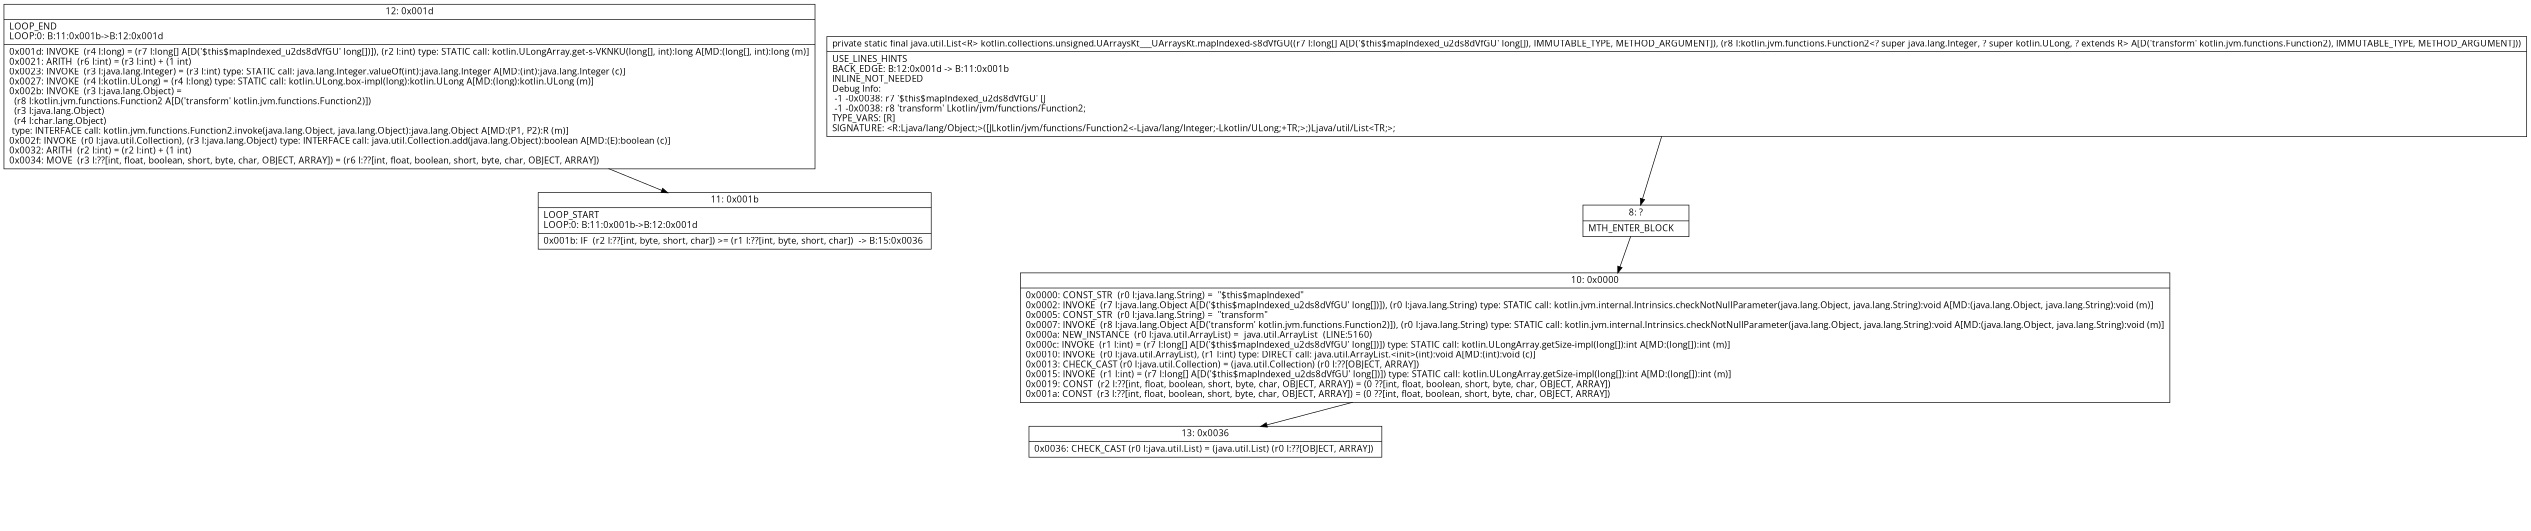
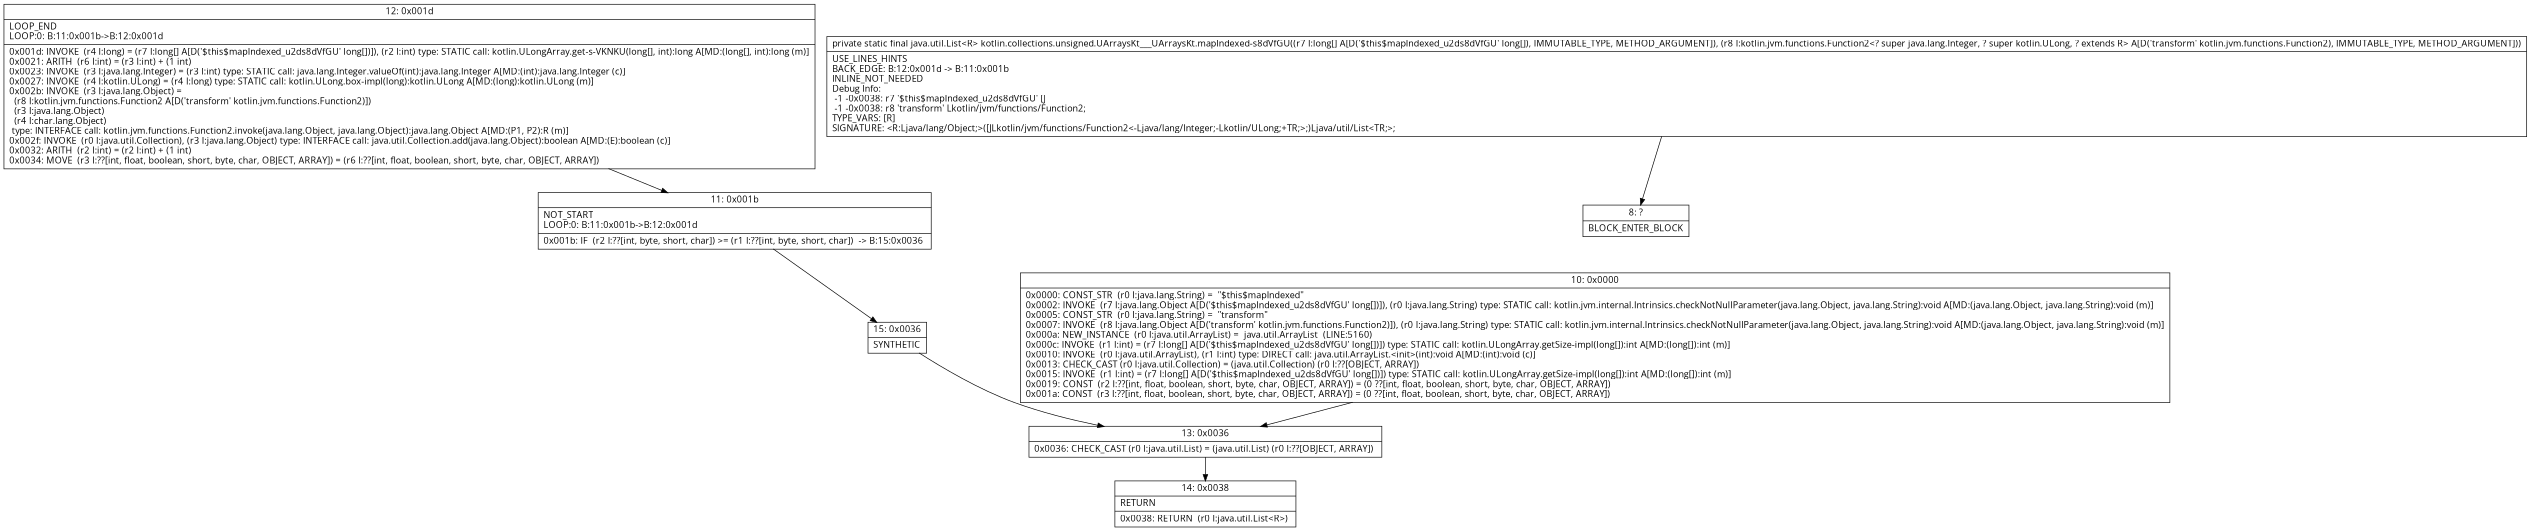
  digraph {
    fontname="Open Sans"
    node [fontname="Open Sans" shape=record]
    edge [fontname="Open Sans"]
-   n1 [label="{8\:\ ?|MTH_ENTER_BLOCK\l}"]
+   n1 [label="{8\:\ ?|BLOCK_ENTER_BLOCK\l}"]
    n2 [label="{10\:\ 0x0000|0x0000: CONST_STR  (r0 I:java.lang.String) =  \"$this$mapIndexed\" \l0x0002: INVOKE  (r7 I:java.lang.Object A[D('$this$mapIndexed_u2ds8dVfGU' long[])]), (r0 I:java.lang.String) type: STATIC call: kotlin.jvm.internal.Intrinsics.checkNotNullParameter(java.lang.Object, java.lang.String):void A[MD:(java.lang.Object, java.lang.String):void (m)]\l0x0005: CONST_STR  (r0 I:java.lang.String) =  \"transform\" \l0x0007: INVOKE  (r8 I:java.lang.Object A[D('transform' kotlin.jvm.functions.Function2)]), (r0 I:java.lang.String) type: STATIC call: kotlin.jvm.internal.Intrinsics.checkNotNullParameter(java.lang.Object, java.lang.String):void A[MD:(java.lang.Object, java.lang.String):void (m)]\l0x000a: NEW_INSTANCE  (r0 I:java.util.ArrayList) =  java.util.ArrayList  (LINE:5160)\l0x000c: INVOKE  (r1 I:int) = (r7 I:long[] A[D('$this$mapIndexed_u2ds8dVfGU' long[])]) type: STATIC call: kotlin.ULongArray.getSize\-impl(long[]):int A[MD:(long[]):int (m)]\l0x0010: INVOKE  (r0 I:java.util.ArrayList), (r1 I:int) type: DIRECT call: java.util.ArrayList.\<init\>(int):void A[MD:(int):void (c)]\l0x0013: CHECK_CAST (r0 I:java.util.Collection) = (java.util.Collection) (r0 I:??[OBJECT, ARRAY]) \l0x0015: INVOKE  (r1 I:int) = (r7 I:long[] A[D('$this$mapIndexed_u2ds8dVfGU' long[])]) type: STATIC call: kotlin.ULongArray.getSize\-impl(long[]):int A[MD:(long[]):int (m)]\l0x0019: CONST  (r2 I:??[int, float, boolean, short, byte, char, OBJECT, ARRAY]) = (0 ??[int, float, boolean, short, byte, char, OBJECT, ARRAY]) \l0x001a: CONST  (r3 I:??[int, float, boolean, short, byte, char, OBJECT, ARRAY]) = (0 ??[int, float, boolean, short, byte, char, OBJECT, ARRAY]) \l}"]
    n3 [label="{13\:\ 0x0036|0x0036: CHECK_CAST (r0 I:java.util.List) = (java.util.List) (r0 I:??[OBJECT, ARRAY]) \l}"]
-   n4 [label="{11\:\ 0x001b|LOOP_START\lLOOP:0: B:11:0x001b\-\>B:12:0x001d\l|0x001b: IF  (r2 I:??[int, byte, short, char]) \>= (r1 I:??[int, byte, short, char])  \-\> B:15:0x0036 \l}"]
+   n4 [label="{11\:\ 0x001b|NOT_START\lLOOP:0: B:11:0x001b\-\>B:12:0x001d\l|0x001b: IF  (r2 I:??[int, byte, short, char]) \>= (r1 I:??[int, byte, short, char])  \-\> B:15:0x0036 \l}"]
+   n5 [label="{15\:\ 0x0036|SYNTHETIC\l}"]
    n6 [label="{12\:\ 0x001d|LOOP_END\lLOOP:0: B:11:0x001b\-\>B:12:0x001d\l|0x001d: INVOKE  (r4 I:long) = (r7 I:long[] A[D('$this$mapIndexed_u2ds8dVfGU' long[])]), (r2 I:int) type: STATIC call: kotlin.ULongArray.get\-s\-VKNKU(long[], int):long A[MD:(long[], int):long (m)]\l0x0021: ARITH  (r6 I:int) = (r3 I:int) + (1 int) \l0x0023: INVOKE  (r3 I:java.lang.Integer) = (r3 I:int) type: STATIC call: java.lang.Integer.valueOf(int):java.lang.Integer A[MD:(int):java.lang.Integer (c)]\l0x0027: INVOKE  (r4 I:kotlin.ULong) = (r4 I:long) type: STATIC call: kotlin.ULong.box\-impl(long):kotlin.ULong A[MD:(long):kotlin.ULong (m)]\l0x002b: INVOKE  (r3 I:java.lang.Object) = \l  (r8 I:kotlin.jvm.functions.Function2 A[D('transform' kotlin.jvm.functions.Function2)])\l  (r3 I:java.lang.Object)\l  (r4 I:char.lang.Object)\l type: INTERFACE call: kotlin.jvm.functions.Function2.invoke(java.lang.Object, java.lang.Object):java.lang.Object A[MD:(P1, P2):R (m)]\l0x002f: INVOKE  (r0 I:java.util.Collection), (r3 I:java.lang.Object) type: INTERFACE call: java.util.Collection.add(java.lang.Object):boolean A[MD:(E):boolean (c)]\l0x0032: ARITH  (r2 I:int) = (r2 I:int) + (1 int) \l0x0034: MOVE  (r3 I:??[int, float, boolean, short, byte, char, OBJECT, ARRAY]) = (r6 I:??[int, float, boolean, short, byte, char, OBJECT, ARRAY]) \l}"]
+   n7 [label="{14\:\ 0x0038|RETURN\l|0x0038: RETURN  (r0 I:java.util.List\<R\>) \l}"]
    n8 [label="{private static final java.util.List\<R\> kotlin.collections.unsigned.UArraysKt___UArraysKt.mapIndexed\-s8dVfGU((r7 I:long[] A[D('$this$mapIndexed_u2ds8dVfGU' long[]), IMMUTABLE_TYPE, METHOD_ARGUMENT]), (r8 I:kotlin.jvm.functions.Function2\<? super java.lang.Integer, ? super kotlin.ULong, ? extends R\> A[D('transform' kotlin.jvm.functions.Function2), IMMUTABLE_TYPE, METHOD_ARGUMENT]))  | USE_LINES_HINTS\lBACK_EDGE: B:12:0x001d \-\> B:11:0x001b\lINLINE_NOT_NEEDED\lDebug Info:\l  \-1 \-0x0038: r7 '$this$mapIndexed_u2ds8dVfGU' [J\l  \-1 \-0x0038: r8 'transform' Lkotlin\/jvm\/functions\/Function2;\lTYPE_VARS: [R]\lSIGNATURE: \<R:Ljava\/lang\/Object;\>([JLkotlin\/jvm\/functions\/Function2\<\-Ljava\/lang\/Integer;\-Lkotlin\/ULong;+TR;\>;)Ljava\/util\/List\<TR;\>;\l}"]
-   n1 -> n2
    n2 -> n3
+   n3 -> n7
+   n4 -> n5
+   n5 -> n3
    n6 -> n4
    n8 -> n1
  }
